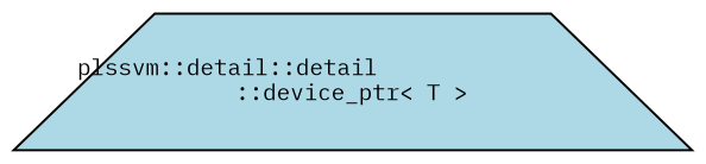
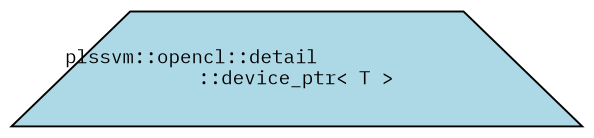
  digraph {
    rankdir=LR
    fontname="IBM Plex Mono"
-   n1 [color=black fillcolor=lightblue fontname="IBM Plex Mono" fontsize=10 height=0.2 label="plssvm::detail::detail\l::device_ptr\< T \>" shape=trapezium style=filled width=0.4]
+   n1 [color=black fillcolor=lightblue fontname="IBM Plex Mono" fontsize=10 height=0.2 label="plssvm::opencl::detail\l::device_ptr\< T \>" shape=trapezium style=filled width=0.4]
  }
